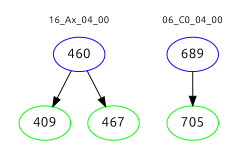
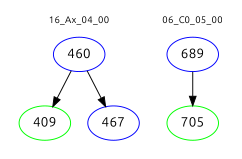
  digraph {
    fontname=Ubuntu
    node [color=green fontname=Ubuntu]
    edge [color=black fontname=Ubuntu]
    n1 [color=blue label=460]
    n2 [label=409]
-   n3 [label=467]
+   n3 [color=blue label=467]
    n4 [color=blue label=689]
    n5 [label=705]
    subgraph cluster_1 {
      color=white
      fontsize=10
      label="16_Ax_04_00"
      n1
      n2
      n3
    }
    subgraph cluster_2 {
      color=white
      fontsize=10
-     label="06_C0_04_00"
+     label="06_C0_05_00"
      n4
      n5
    }
    n1 -> n2
    n1 -> n3
    n4 -> n5
  }
